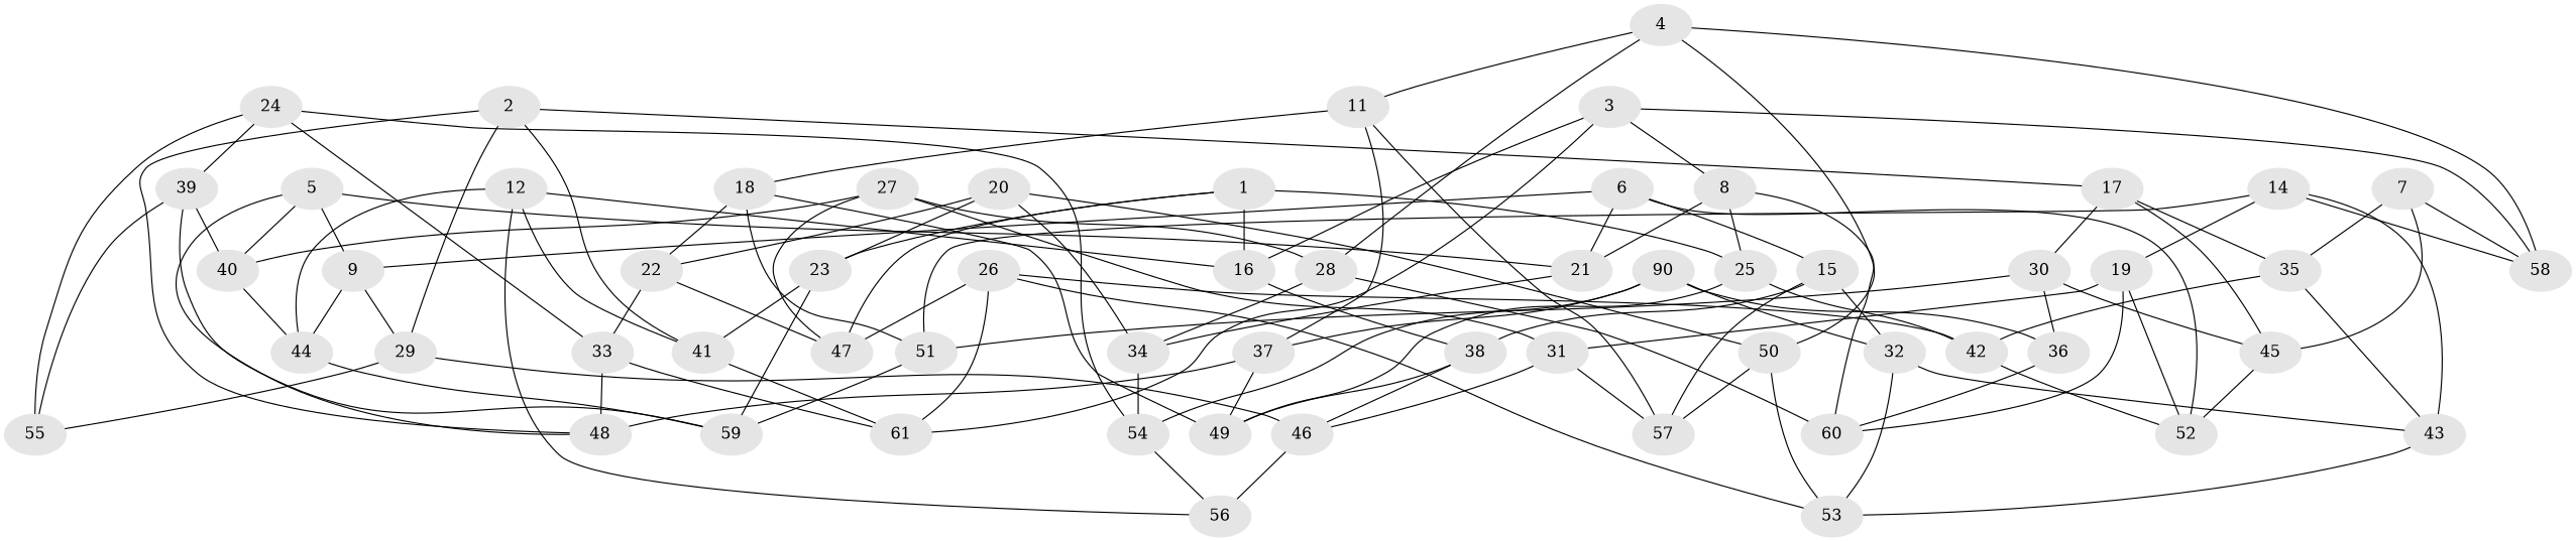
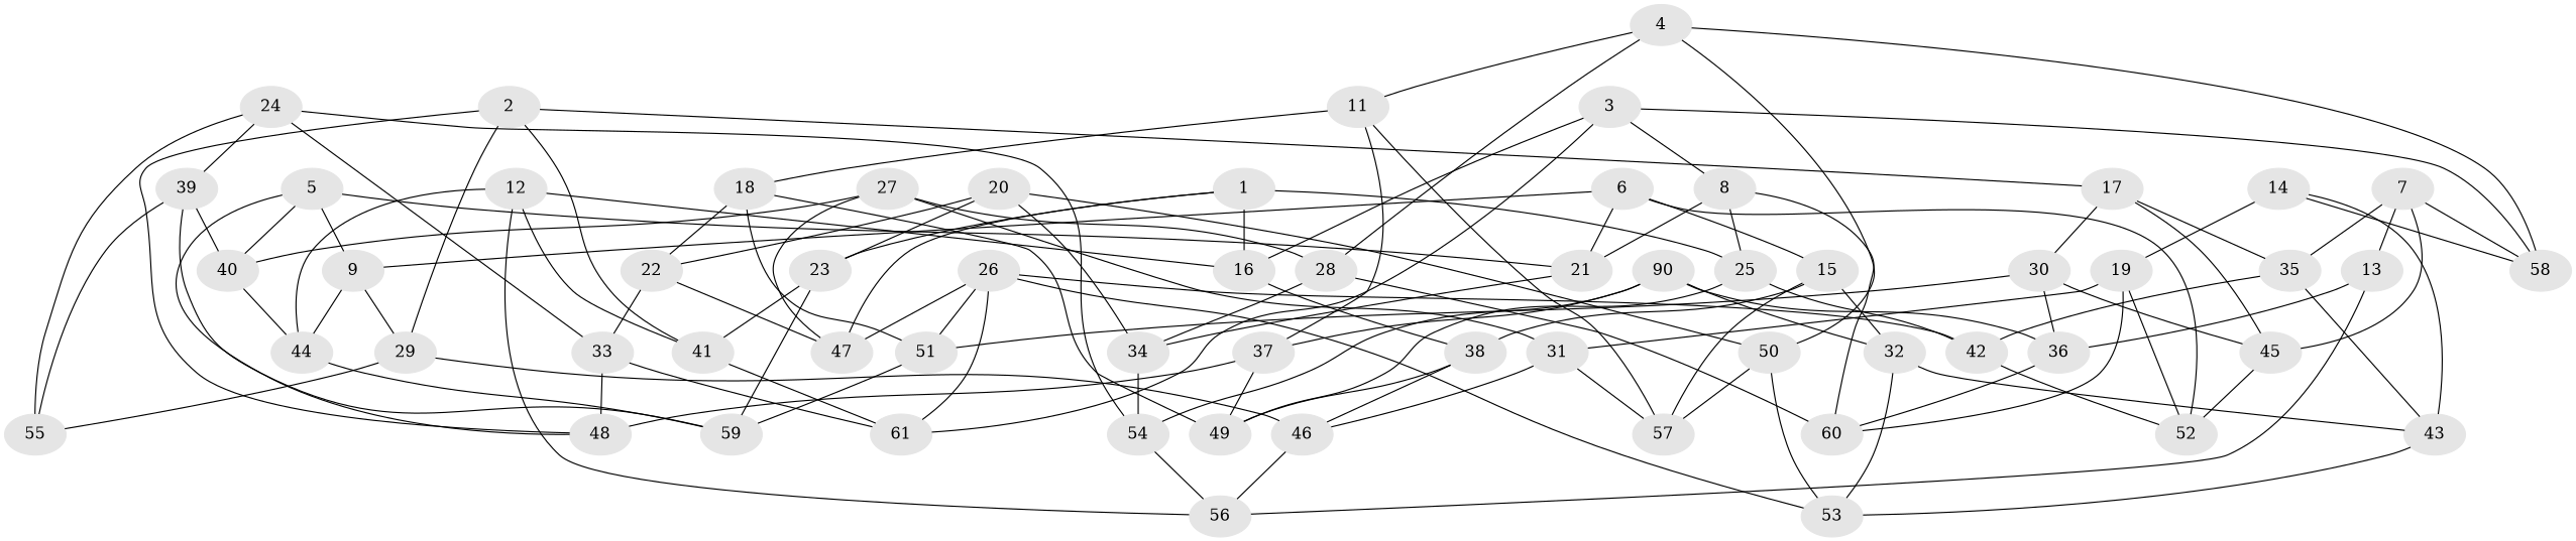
  graph {
    node [color=gray90 style=filled]
    1
    16
    23
    25
    47
    38
    41
    59
    49
    42
    2
    17
    29
    48
    35
    45
    30
    55
    46
    61
    3
    8
    58
    21
    60
    4
    11
    28
    50
    37
    18
    57
    34
    53
    5
    9
    40
    44
    6
    15
    52
    32
    7
+   13
    36
    56
    43
    n48 [label=90]
    54
    51
    22
    12
    14
    19
    31
    33
    20
    24
    39
    26
    27
    1 -- 16
    1 -- 23
    1 -- 25
    1 -- 47
    16 -- 38
    23 -- 41
    23 -- 59
    25 -- 49
    25 -- 42
    38 -- 49
    38 -- 46
    41 -- 61
    42 -- 52
    2 -- 41
    2 -- 17
    2 -- 29
    2 -- 48
    17 -- 35
    17 -- 45
    17 -- 30
    29 -- 55
    29 -- 46
    35 -- 42
    35 -- 43
    45 -- 52
    30 -- 45
    30 -- 36
    30 -- 51
    46 -- 56
    3 -- 16
    3 -- 61
    3 -- 8
    3 -- 58
    8 -- 25
    8 -- 21
    8 -- 60
    21 -- 34
    4 -- 58
    4 -- 11
    4 -- 28
    4 -- 50
    11 -- 37
    11 -- 18
    11 -- 57
    28 -- 60
    28 -- 34
    50 -- 57
    50 -- 53
    37 -- 49
    37 -- 48
    18 -- 49
    18 -- 51
    18 -- 22
    34 -- 54
    5 -- 48
    5 -- 21
    5 -- 9
    5 -- 40
    9 -- 29
    9 -- 44
    40 -- 44
    44 -- 59
    6 -- 21
    6 -- 9
    6 -- 15
    6 -- 52
    15 -- 38
    15 -- 57
    15 -- 32
    32 -- 53
    32 -- 43
    7 -- 35
    7 -- 45
    7 -- 58
+   7 -- 13
+   13 -- 36
+   13 -- 56
    36 -- 60
    43 -- 53
    n48 -- 37
    n48 -- 32
    n48 -- 36
    n48 -- 54
    54 -- 56
    51 -- 59
    22 -- 47
    22 -- 33
    12 -- 16
    12 -- 41
    12 -- 44
    12 -- 56
    14 -- 58
    14 -- 43
-   14 -- 51
+   26 -- 51
    14 -- 19
    19 -- 60
    19 -- 52
    19 -- 31
    31 -- 46
    31 -- 57
    33 -- 48
    33 -- 61
    20 -- 23
    20 -- 50
    20 -- 34
    20 -- 22
    24 -- 55
    24 -- 54
    24 -- 33
    24 -- 39
    39 -- 59
    39 -- 55
    39 -- 40
    26 -- 47
    26 -- 42
    26 -- 61
    26 -- 53
    27 -- 47
    27 -- 28
    27 -- 40
    27 -- 31
  }
